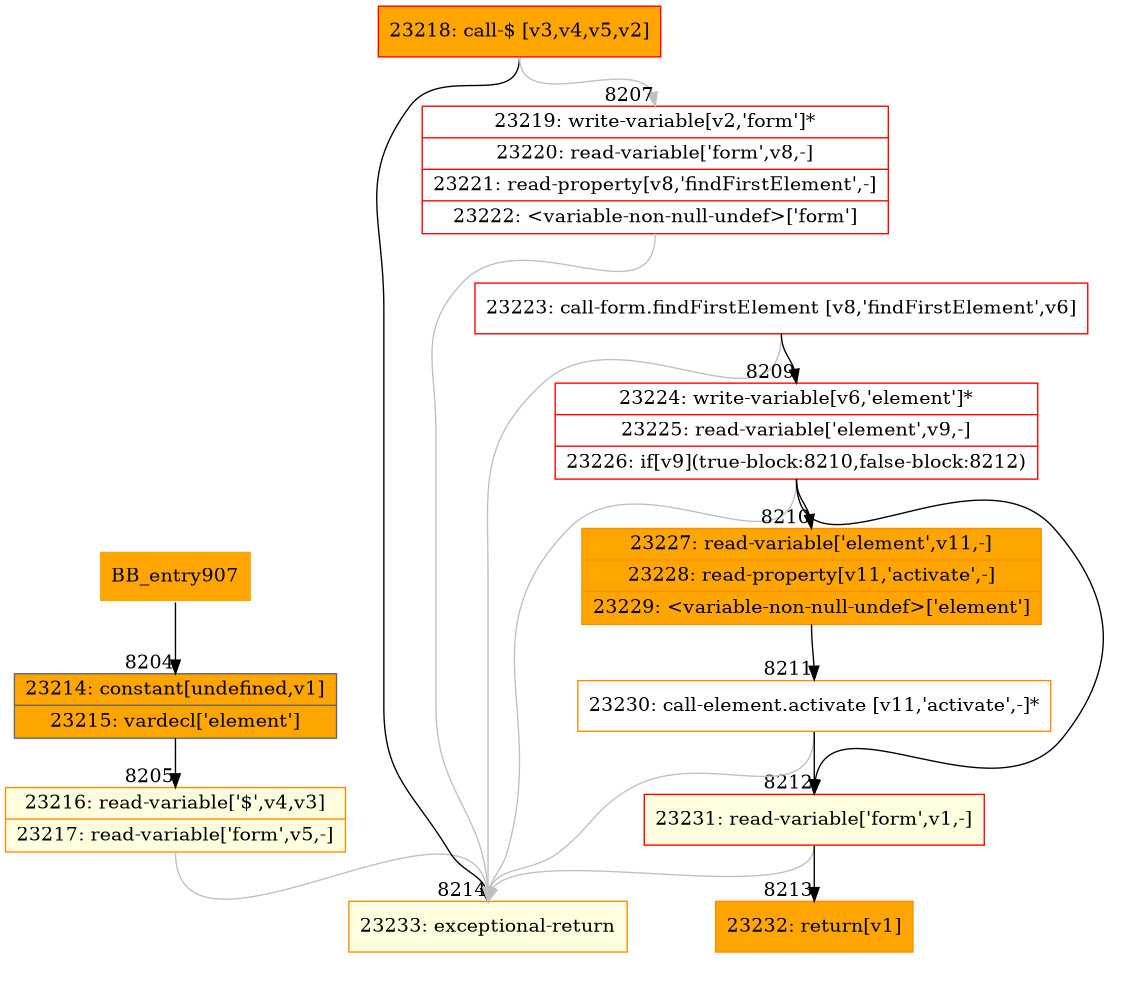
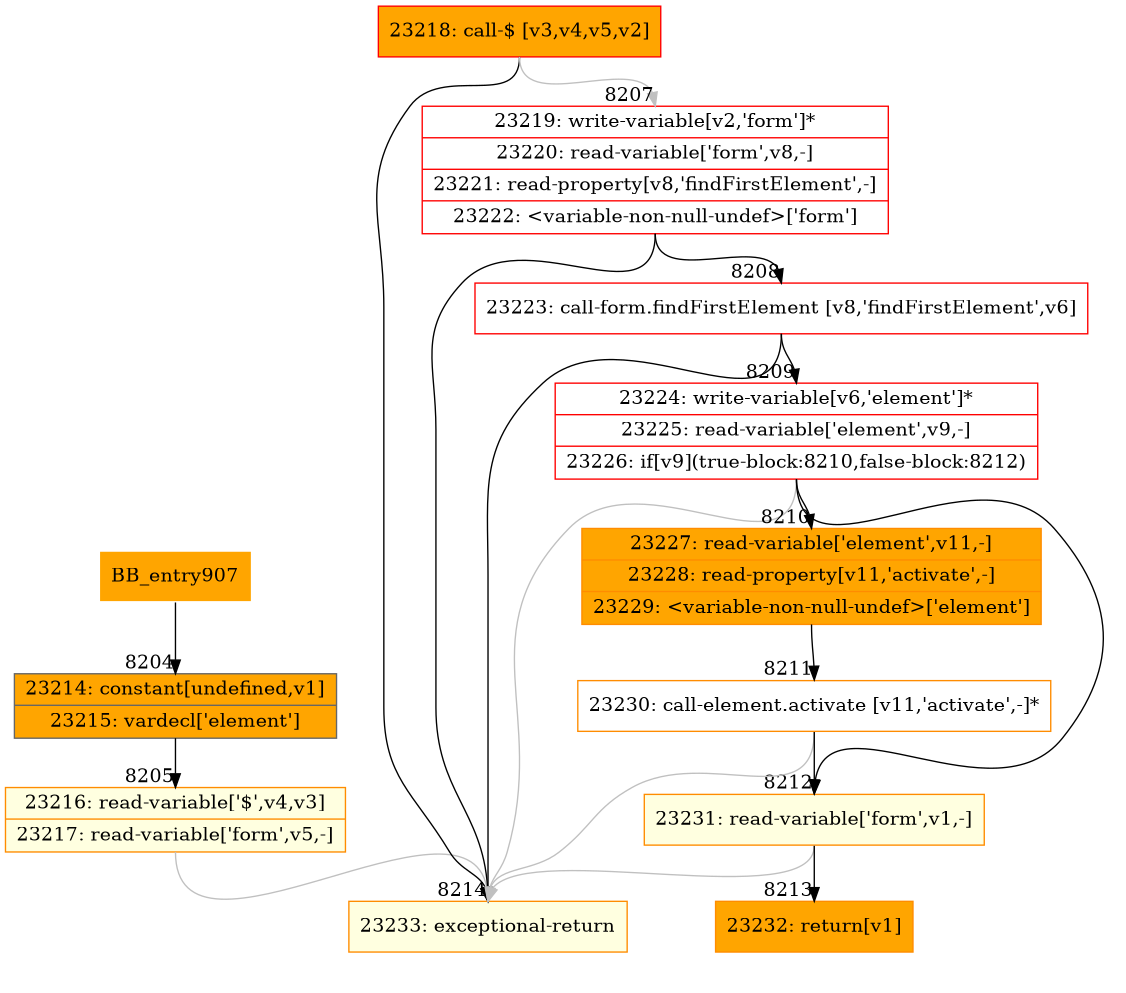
  digraph {
    rankdir=TD
    node [color=red fillcolor=orange shape=record style=filled]
    edge [headport=n tailport=s]
    n1 [label=BB_entry907 shape=none]
    n2 [color=gray40 label="{23214: constant[undefined,v1]|23215: vardecl['element']}"]
    n3 [color=darkorange fillcolor=lightyellow label="{23216: read-variable['$',v4,v3]|23217: read-variable['form',v5,-]}"]
    n4 [color=darkorange fillcolor=lightyellow label="{23233: exceptional-return}"]
    n5 [label="{23218: call-$ [v3,v4,v5,v2]}"]
    n6 [fillcolor=white label="{23219: write-variable[v2,'form']*|23220: read-variable['form',v8,-]|23221: read-property[v8,'findFirstElement',-]|23222: \<variable-non-null-undef\>['form']}"]
    n7 [fillcolor=white label="{23223: call-form.findFirstElement [v8,'findFirstElement',v6]}"]
    n8 [fillcolor=white label="{23224: write-variable[v6,'element']*|23225: read-variable['element',v9,-]|23226: if[v9](true-block:8210,false-block:8212)}"]
    n9 [color=darkorange label="{23227: read-variable['element',v11,-]|23228: read-property[v11,'activate',-]|23229: \<variable-non-null-undef\>['element']}"]
-   n10 [fillcolor=lightyellow label="{23231: read-variable['form',v1,-]}"]
+   n10 [color=darkorange fillcolor=lightyellow label="{23231: read-variable['form',v1,-]}"]
    n11 [color=darkorange fillcolor=white label="{23230: call-element.activate [v11,'activate',-]*}"]
    n12 [color=darkorange label="{23232: return[v1]}"]
    n1 -> n2 [headlabel="    8204"]
    n2 -> n3 [headlabel="      8205"]
    n3 -> n4 [color=gray headlabel="      8214"]
    n5 -> n4 [color=black]
    n5 -> n6 [color=gray headlabel="      8207"]
-   n6 -> n4 [color=gray]
-   n7 -> n4 [color=gray]
+   n6 -> n4 [color=black]
+   n6 -> n7 [headlabel="      8208"]
+   n7 -> n4 [color=black]
    n7 -> n8 [headlabel="      8209"]
    n8 -> n4 [color=gray]
    n8 -> n9 [headlabel="      8210"]
    n8 -> n10 [headlabel="      8212"]
    n9 -> n11 [headlabel="      8211"]
    n10 -> n4 [color=gray]
    n10 -> n12 [headlabel="      8213"]
    n11 -> n4 [color=gray]
    n11 -> n10
  }
